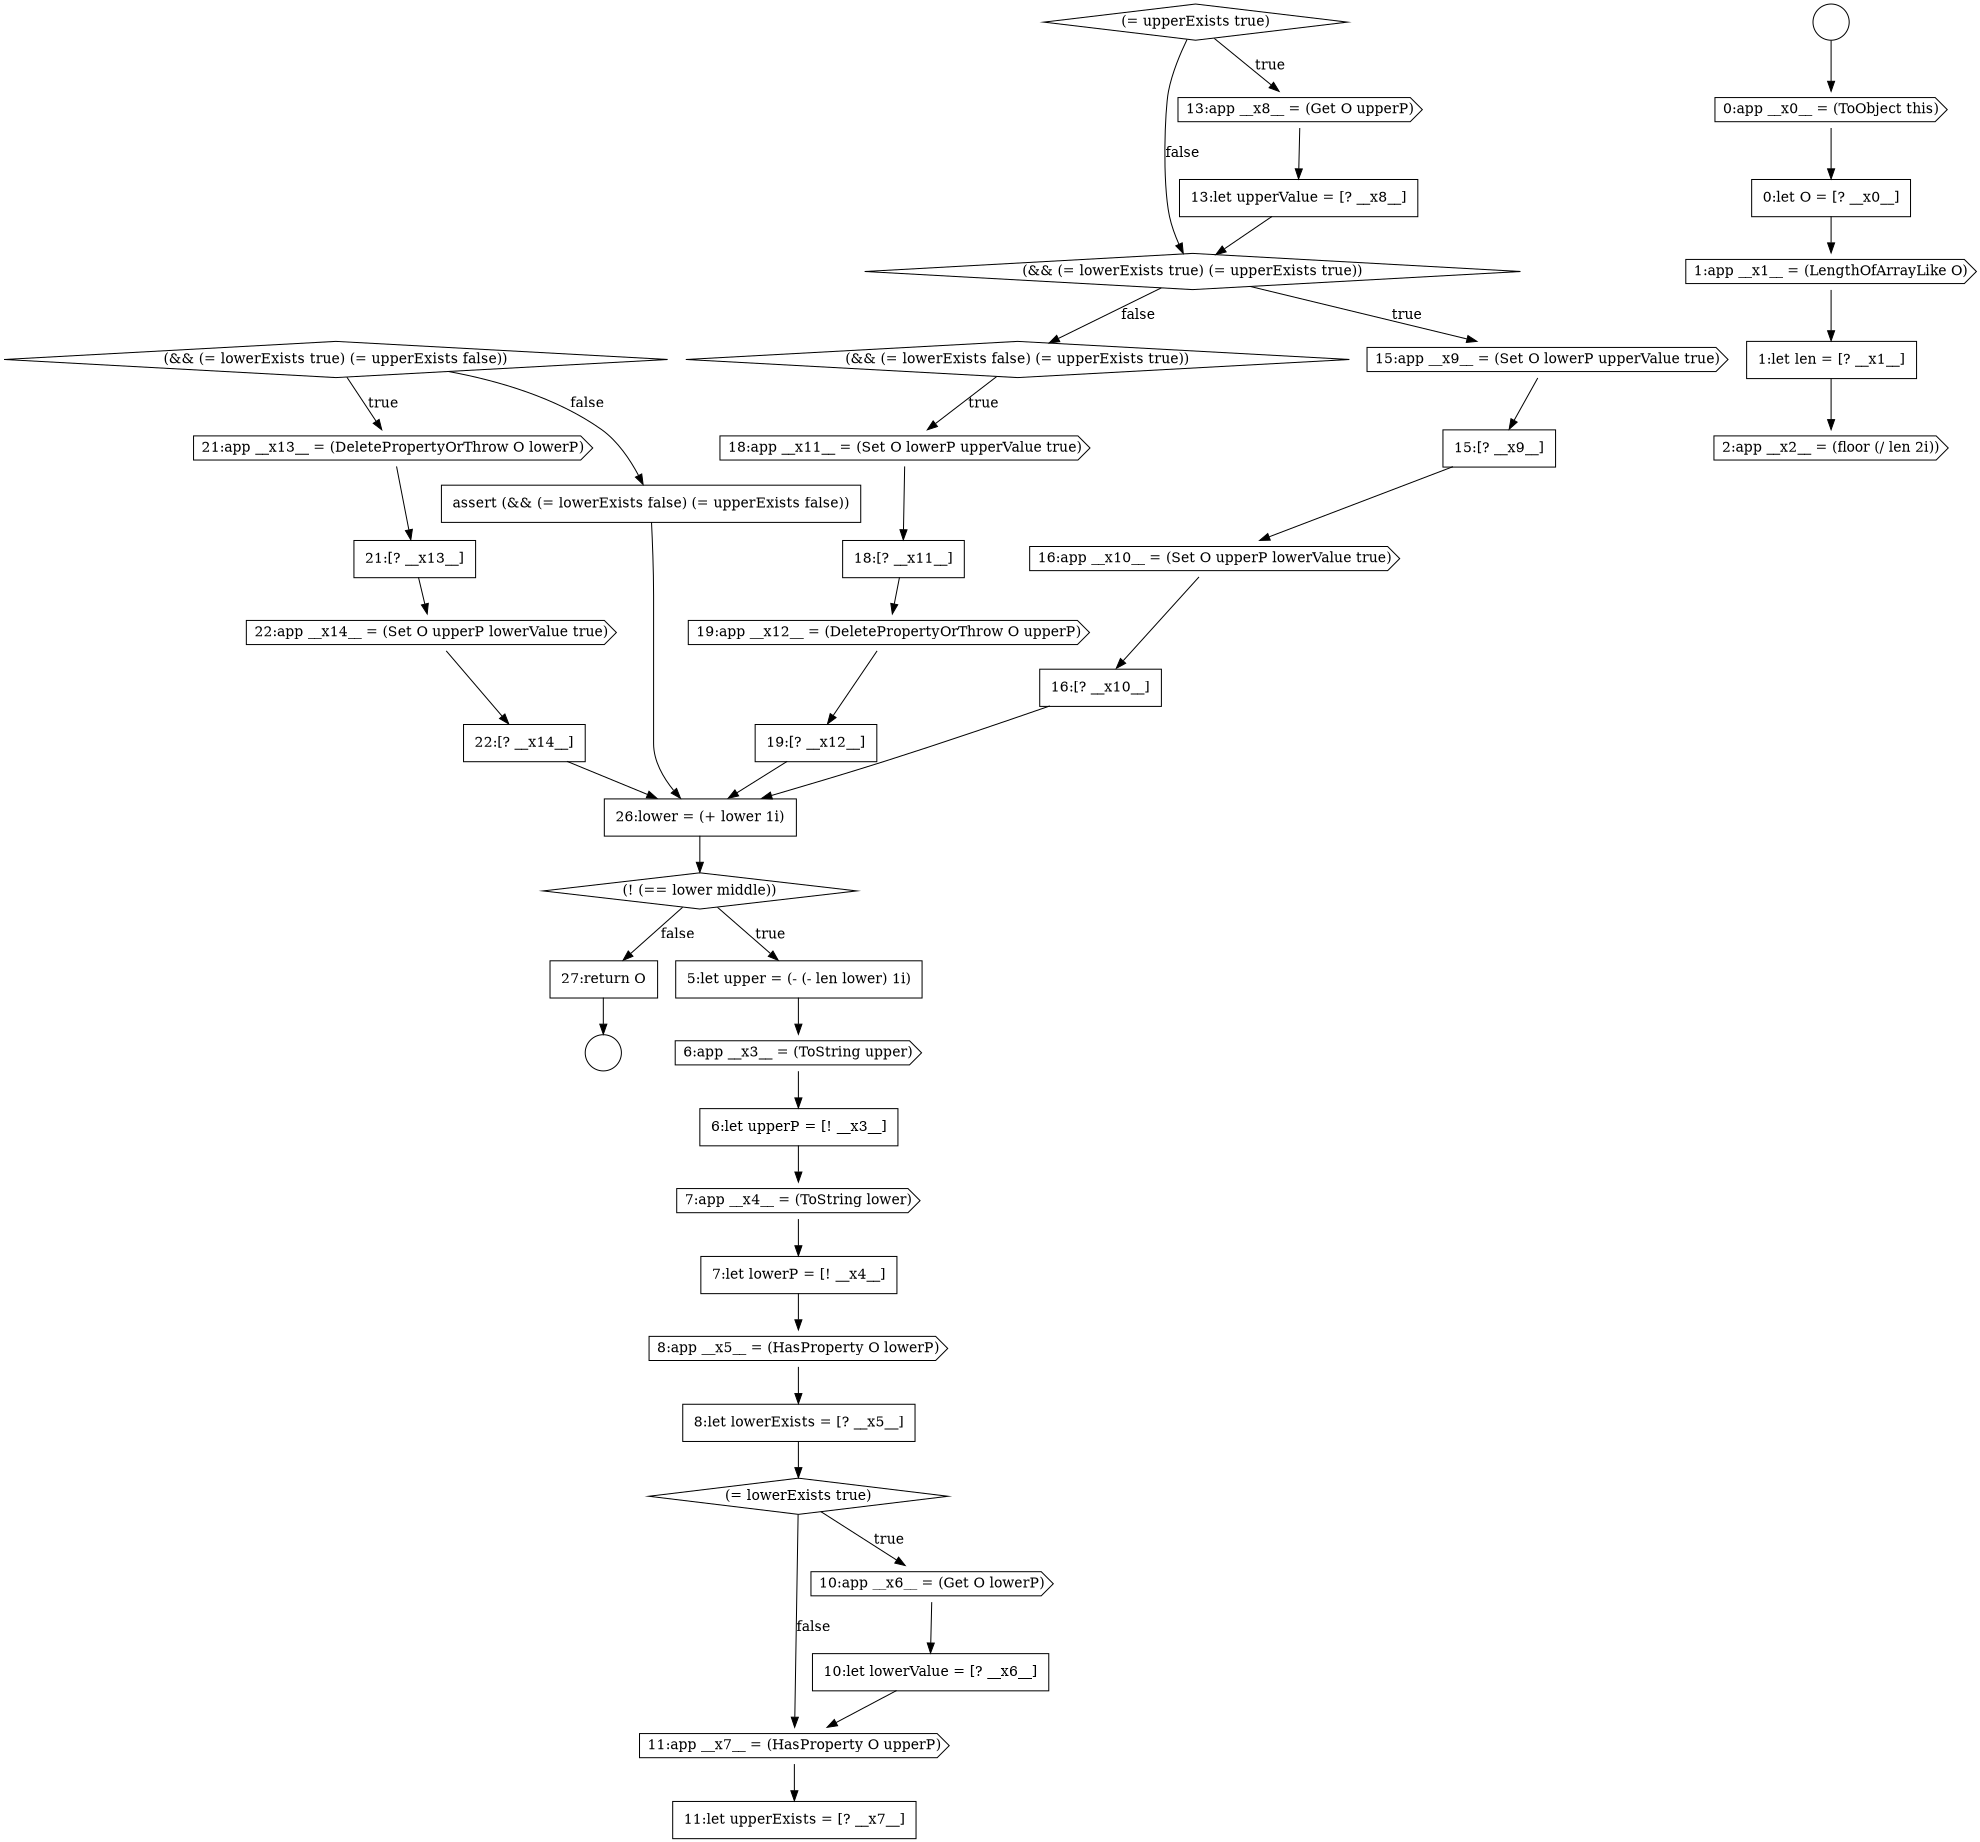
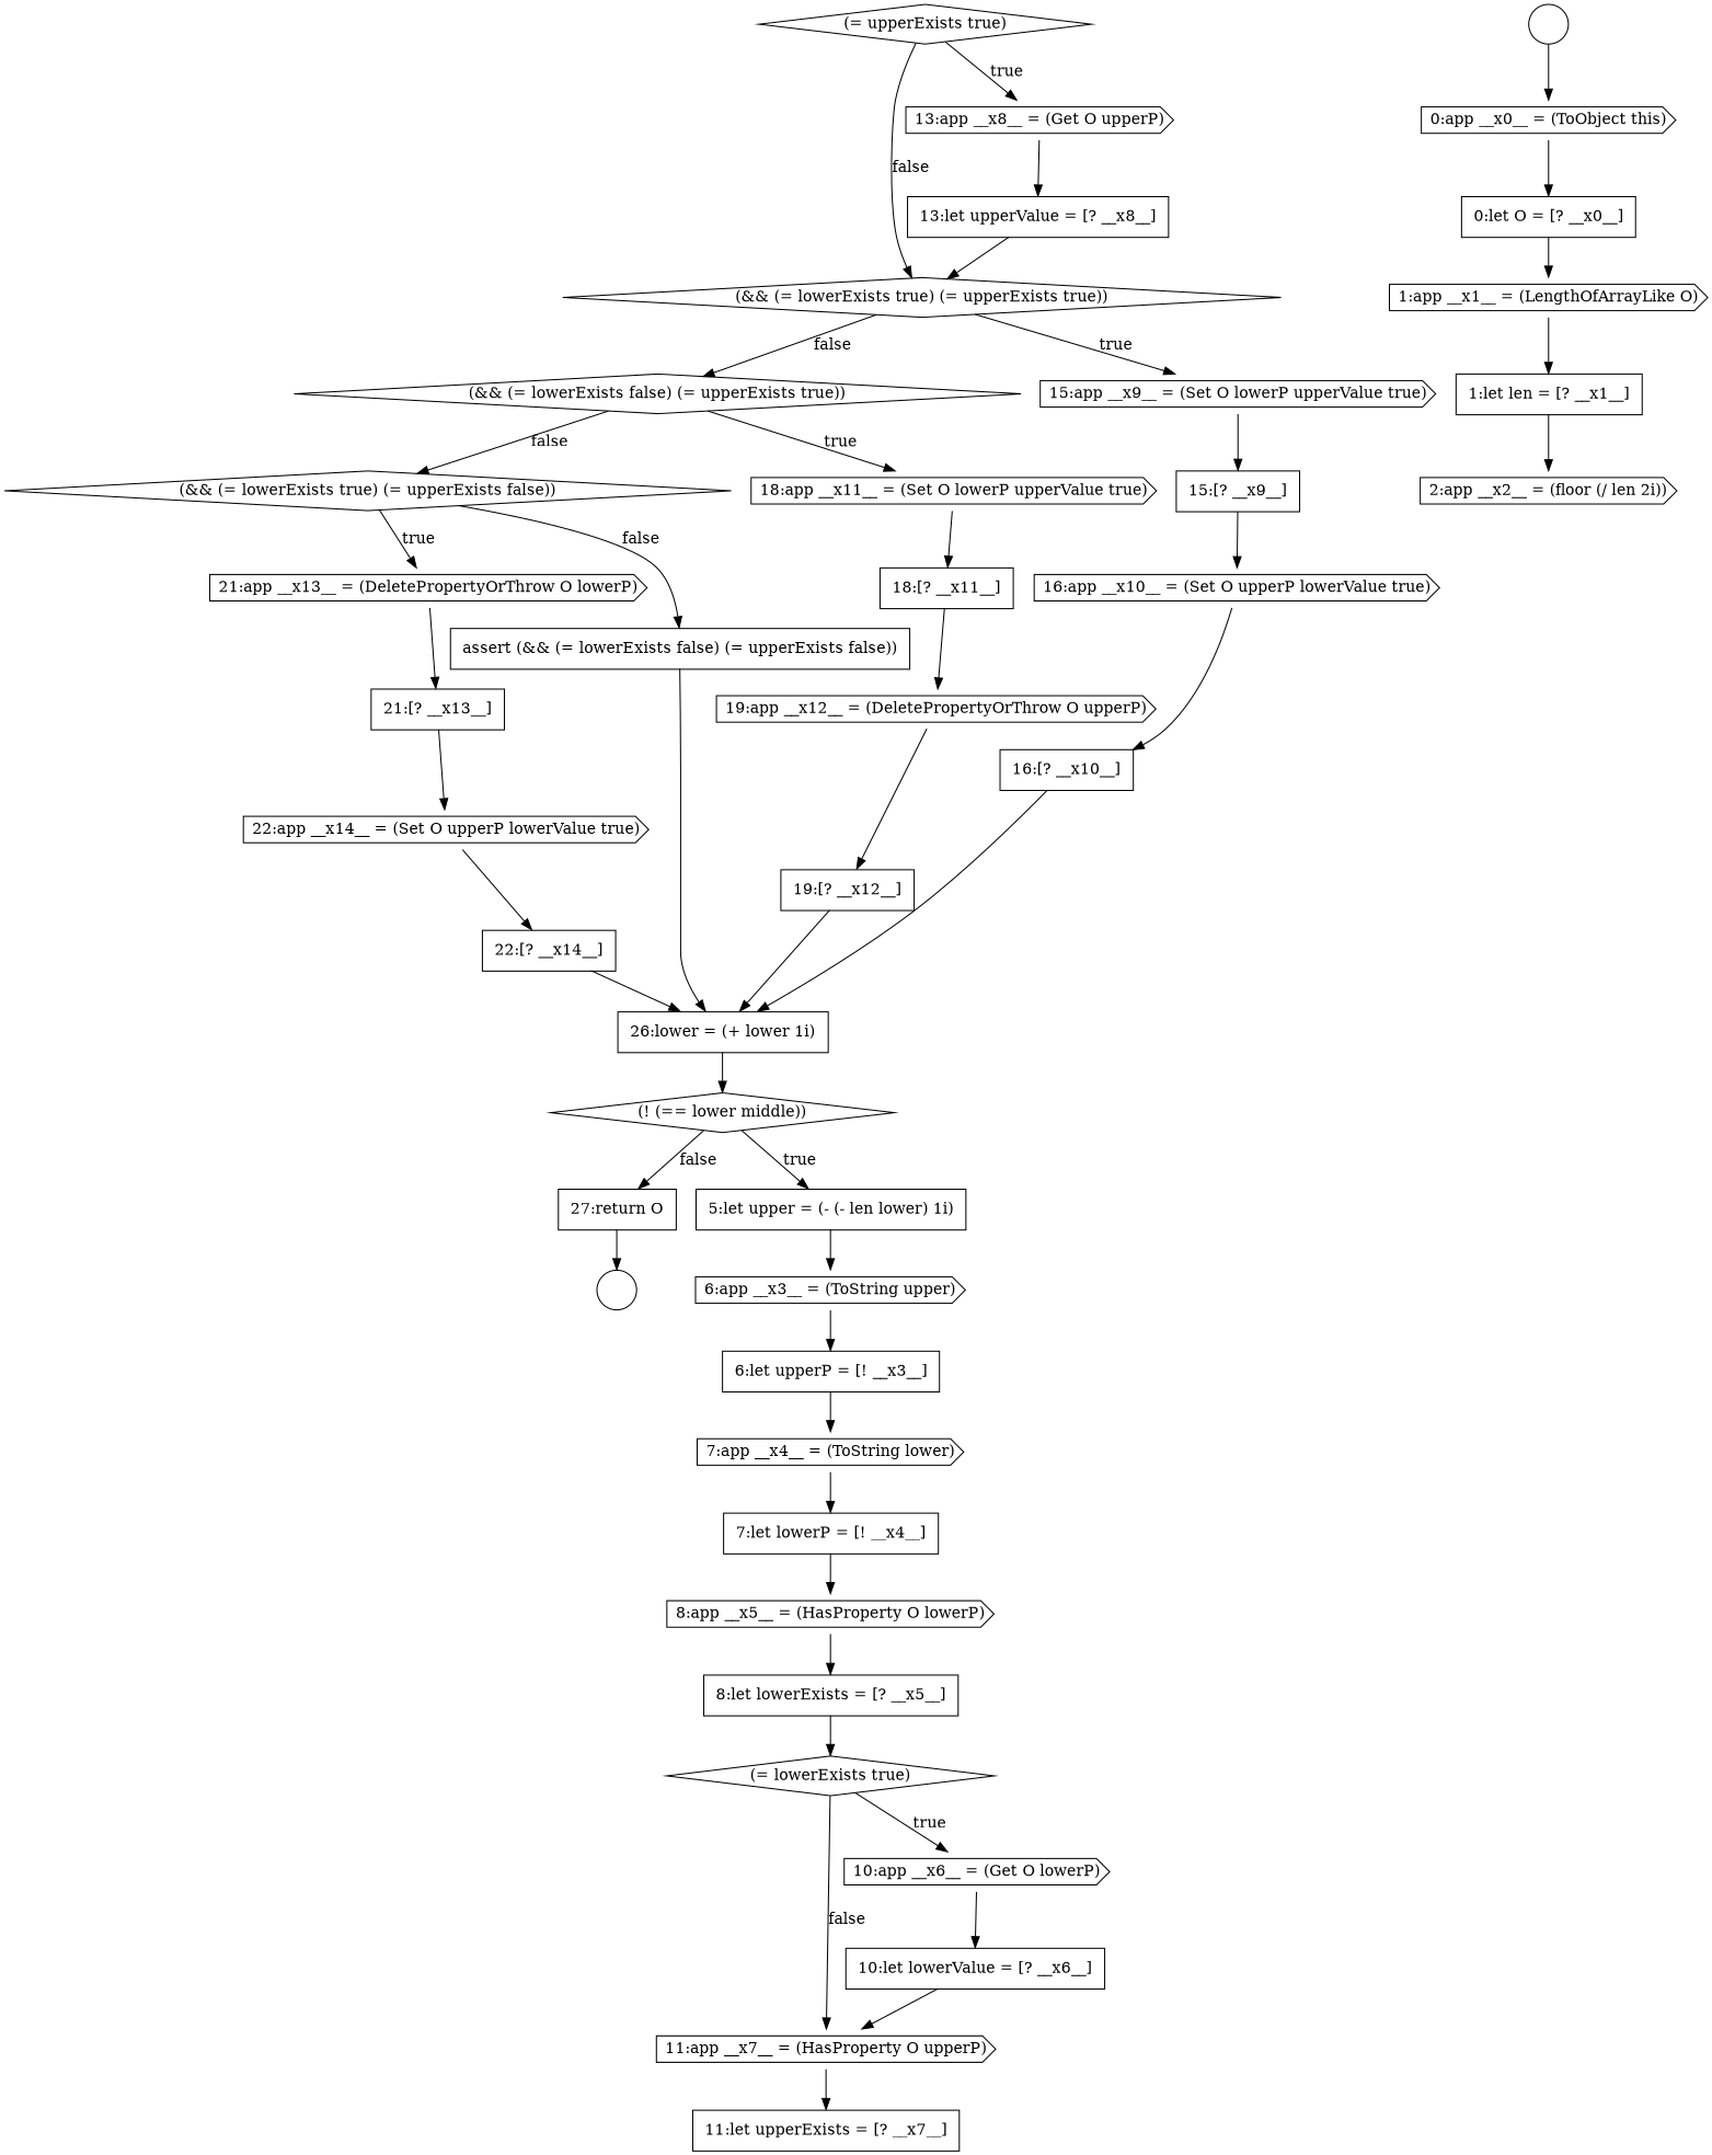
  digraph {
    node [color=black fillcolor=white shape=none style=filled]
    edge [color=black]
    n1 [label=<<font color="black">(&amp;&amp; (= lowerExists true) (= upperExists false))</font>> shape=diamond]
    n2 [label=<<font color="black">21:app __x13__ = (DeletePropertyOrThrow O lowerP)</font>> shape=cds]
    n3 [label=<<font color="black">     <table border="0" cellborder="1" cellspacing="0" cellpadding="10">       <tr><td align="left">assert (&amp;&amp; (= lowerExists false) (= upperExists false))</td></tr>     </table>   </font>> margin=0]
    n4 [label=<<font color="black">     <table border="0" cellborder="1" cellspacing="0" cellpadding="10">       <tr><td align="left">21:[? __x13__]</td></tr>     </table>   </font>> margin=0]
    n5 [label=<<font color="black">     <table border="0" cellborder="1" cellspacing="0" cellpadding="10">       <tr><td align="left">26:lower = (+ lower 1i)</td></tr>     </table>   </font>> margin=0]
    n6 [label=<<font color="black">(! (== lower middle))</font>> shape=diamond]
    n7 [label=<<font color="black">     <table border="0" cellborder="1" cellspacing="0" cellpadding="10">       <tr><td align="left">27:return O</td></tr>     </table>   </font>> margin=0]
    n8 [label=<<font color="black">     <table border="0" cellborder="1" cellspacing="0" cellpadding="10">       <tr><td align="left">5:let upper = (- (- len lower) 1i)</td></tr>     </table>   </font>> margin=0]
    n9 [label=" " shape=circle]
    n10 [label=<<font color="black">6:app __x3__ = (ToString upper)</font>> shape=cds]
    n11 [label=<<font color="black">     <table border="0" cellborder="1" cellspacing="0" cellpadding="10">       <tr><td align="left">6:let upperP = [! __x3__]</td></tr>     </table>   </font>> margin=0]
    n12 [label=<<font color="black">7:app __x4__ = (ToString lower)</font>> shape=cds]
    n13 [label=<<font color="black">     <table border="0" cellborder="1" cellspacing="0" cellpadding="10">       <tr><td align="left">7:let lowerP = [! __x4__]</td></tr>     </table>   </font>> margin=0]
    n14 [label=<<font color="black">     <table border="0" cellborder="1" cellspacing="0" cellpadding="10">       <tr><td align="left">22:[? __x14__]</td></tr>     </table>   </font>> margin=0]
    n15 [label=<<font color="black">     <table border="0" cellborder="1" cellspacing="0" cellpadding="10">       <tr><td align="left">19:[? __x12__]</td></tr>     </table>   </font>> margin=0]
    n16 [label=<<font color="black">     <table border="0" cellborder="1" cellspacing="0" cellpadding="10">       <tr><td align="left">0:let O = [? __x0__]</td></tr>     </table>   </font>> margin=0]
    n17 [label=<<font color="black">1:app __x1__ = (LengthOfArrayLike O)</font>> shape=cds]
    n18 [label=<<font color="black">     <table border="0" cellborder="1" cellspacing="0" cellpadding="10">       <tr><td align="left">1:let len = [? __x1__]</td></tr>     </table>   </font>> margin=0]
    n19 [label=<<font color="black">22:app __x14__ = (Set O upperP lowerValue true)</font>> shape=cds]
    n20 [label=<<font color="black">0:app __x0__ = (ToObject this)</font>> shape=cds]
    n21 [label=<<font color="black">8:app __x5__ = (HasProperty O lowerP)</font>> shape=cds]
    n22 [label=<<font color="black">     <table border="0" cellborder="1" cellspacing="0" cellpadding="10">       <tr><td align="left">8:let lowerExists = [? __x5__]</td></tr>     </table>   </font>> margin=0]
    n23 [label=" " shape=circle]
    n24 [label=<<font color="black">2:app __x2__ = (floor (/ len 2i))</font>> shape=cds]
    n25 [label=<<font color="black">(= lowerExists true)</font>> shape=diamond]
    n26 [label=<<font color="black">11:app __x7__ = (HasProperty O upperP)</font>> shape=cds]
    n27 [label=<<font color="black">10:app __x6__ = (Get O lowerP)</font>> shape=cds]
    n28 [label=<<font color="black">     <table border="0" cellborder="1" cellspacing="0" cellpadding="10">       <tr><td align="left">11:let upperExists = [? __x7__]</td></tr>     </table>   </font>> margin=0]
    n29 [label=<<font color="black">18:app __x11__ = (Set O lowerP upperValue true)</font>> shape=cds]
    n30 [label=<<font color="black">     <table border="0" cellborder="1" cellspacing="0" cellpadding="10">       <tr><td align="left">18:[? __x11__]</td></tr>     </table>   </font>> margin=0]
    n31 [label=<<font color="black">19:app __x12__ = (DeletePropertyOrThrow O upperP)</font>> shape=cds]
    n32 [label=<<font color="black">     <table border="0" cellborder="1" cellspacing="0" cellpadding="10">       <tr><td align="left">13:let upperValue = [? __x8__]</td></tr>     </table>   </font>> margin=0]
    n33 [label=<<font color="black">(&amp;&amp; (= lowerExists true) (= upperExists true))</font>> shape=diamond]
    n34 [label=<<font color="black">(&amp;&amp; (= lowerExists false) (= upperExists true))</font>> shape=diamond]
    n35 [label=<<font color="black">15:app __x9__ = (Set O lowerP upperValue true)</font>> shape=cds]
    n36 [label=<<font color="black">     <table border="0" cellborder="1" cellspacing="0" cellpadding="10">       <tr><td align="left">15:[? __x9__]</td></tr>     </table>   </font>> margin=0]
    n37 [label=<<font color="black">16:app __x10__ = (Set O upperP lowerValue true)</font>> shape=cds]
    n38 [label=<<font color="black">     <table border="0" cellborder="1" cellspacing="0" cellpadding="10">       <tr><td align="left">16:[? __x10__]</td></tr>     </table>   </font>> margin=0]
    n39 [label=<<font color="black">     <table border="0" cellborder="1" cellspacing="0" cellpadding="10">       <tr><td align="left">10:let lowerValue = [? __x6__]</td></tr>     </table>   </font>> margin=0]
    n40 [label=<<font color="black">13:app __x8__ = (Get O upperP)</font>> shape=cds]
    n41 [label=<<font color="black">(= upperExists true)</font>> shape=diamond]
    n1 -> n2 [label=<<font color="black">true</font>>]
    n1 -> n3 [label=<<font color="black">false</font>>]
    n2 -> n4
    n3 -> n5
    n4 -> n19
    n5 -> n6
    n6 -> n7 [label=<<font color="black">false</font>>]
    n6 -> n8 [label=<<font color="black">true</font>>]
    n7 -> n9
    n8 -> n10
    n10 -> n11
    n11 -> n12
    n12 -> n13
    n13 -> n21
    n14 -> n5
    n15 -> n5
    n16 -> n17
    n17 -> n18
    n18 -> n24
    n19 -> n14
    n20 -> n16
    n21 -> n22
    n22 -> n25
    n23 -> n20
    n25 -> n26 [label=<<font color="black">false</font>>]
    n25 -> n27 [label=<<font color="black">true</font>>]
    n26 -> n28
    n27 -> n39
    n29 -> n30
    n30 -> n31
    n31 -> n15
    n32 -> n33
    n33 -> n34 [label=<<font color="black">false</font>>]
    n33 -> n35 [label=<<font color="black">true</font>>]
+   n34 -> n1 [label=<<font color="black">false</font>>]
    n34 -> n29 [label=<<font color="black">true</font>>]
    n35 -> n36
    n36 -> n37
    n37 -> n38
    n38 -> n5
    n39 -> n26
    n40 -> n32
    n41 -> n33 [label=<<font color="black">false</font>>]
    n41 -> n40 [label=<<font color="black">true</font>>]
  }
